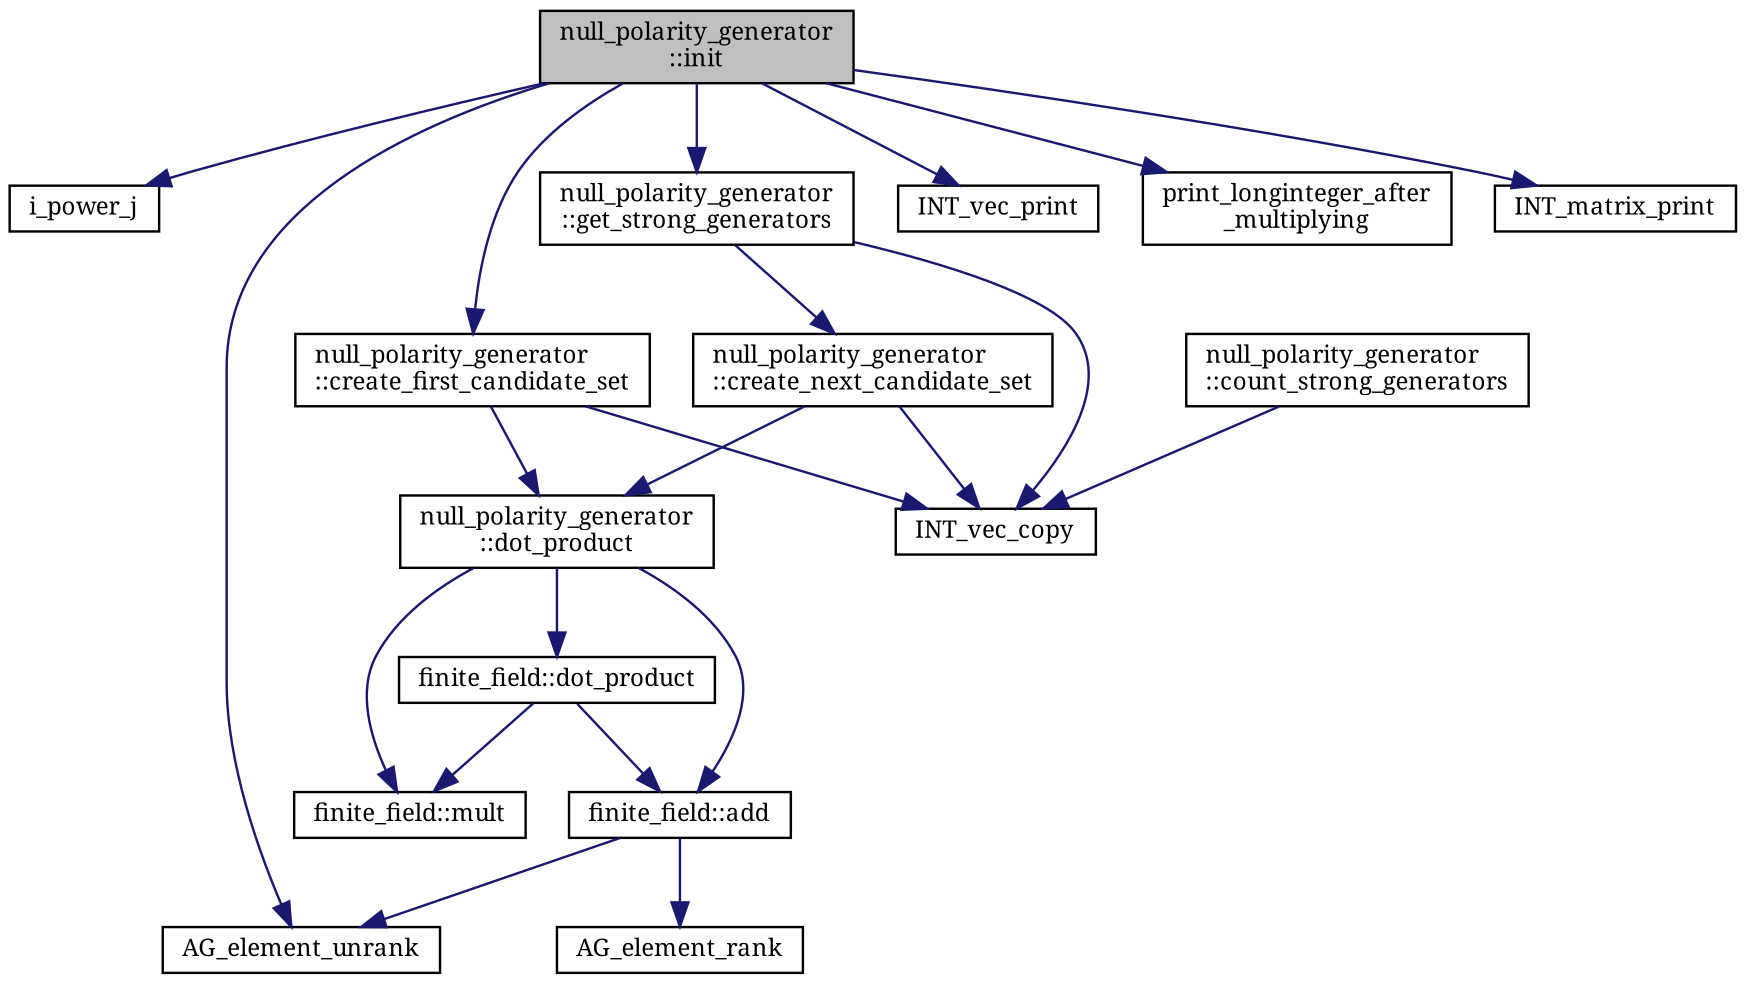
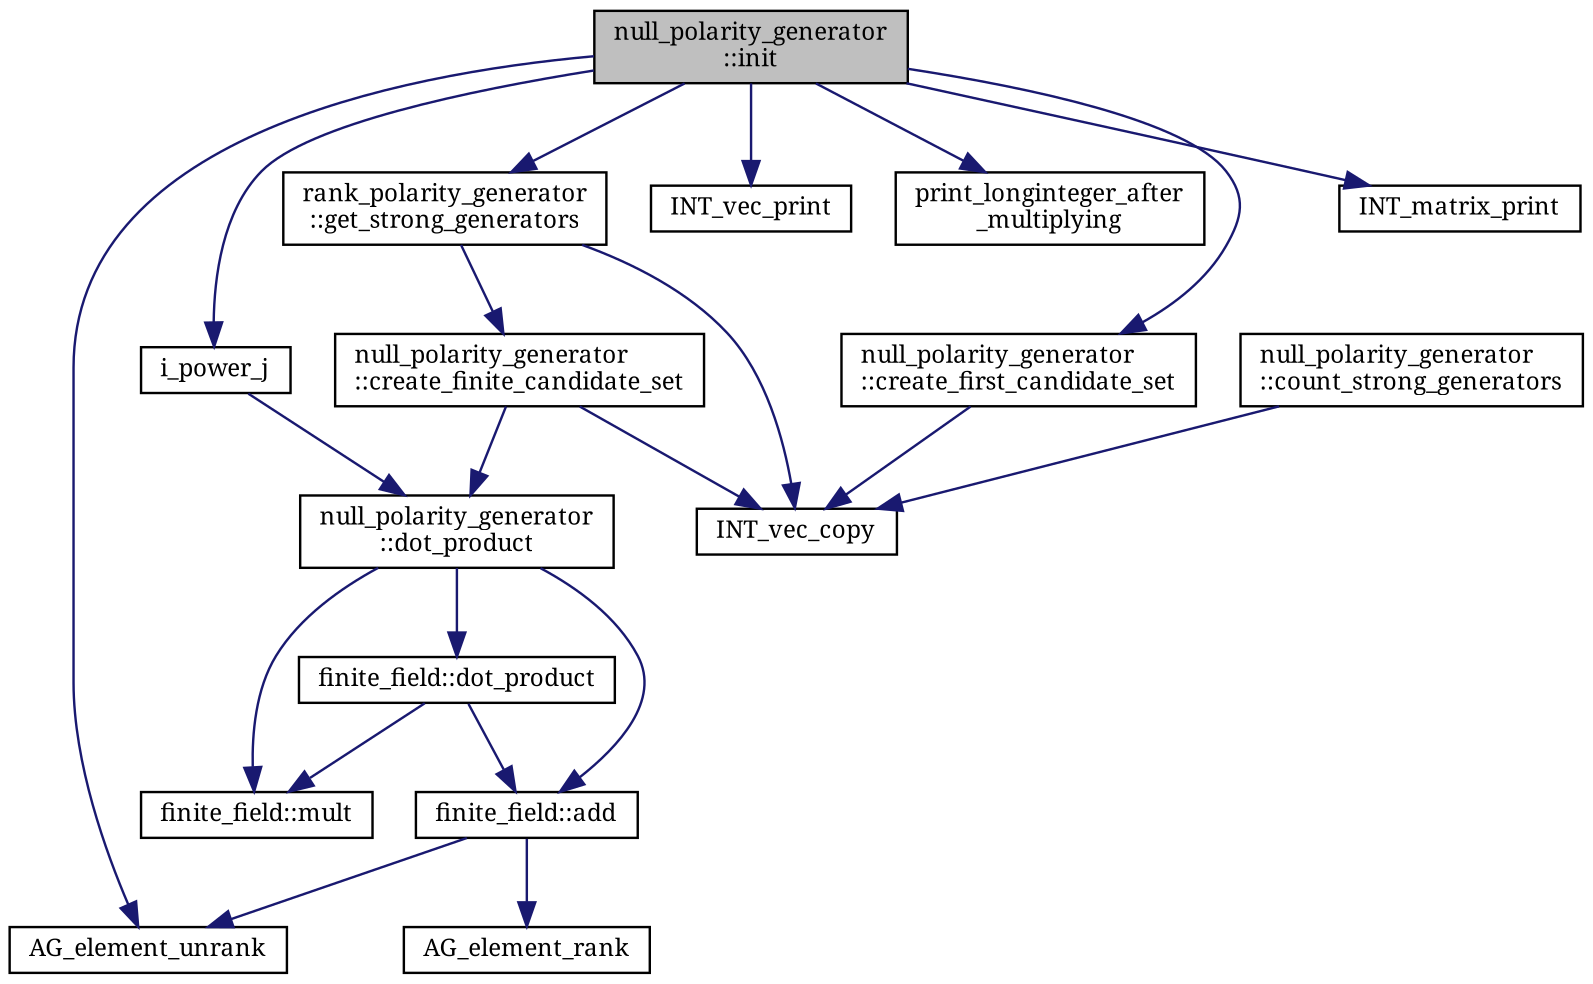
  digraph {
    fontname="Noto Serif"
    rankdir=TB
    node [color=black fillcolor=white fontname="Noto Serif" fontsize=10 shape=record style=filled]
    edge [color=midnightblue fontname="Noto Serif" fontsize=10 labelfontname=Helvetica labelfontsize=10 style=solid]
    n1 [fillcolor=grey75 fontcolor=black height=0.2 label="null_polarity_generator\l::init" width=0.4]
    n2 [height=0.2 label=i_power_j width=0.4]
    n3 [height=0.2 label=AG_element_unrank width=0.4]
    n4 [height=0.2 label="null_polarity_generator\l::create_first_candidate_set" width=0.4]
    n5 [height=0.2 label=INT_vec_print width=0.4]
    n6 [height=0.2 label="print_longinteger_after\l_multiplying" width=0.4]
-   n7 [height=0.2 label="null_polarity_generator\l::get_strong_generators" width=0.4]
+   n7 [height=0.2 label="rank_polarity_generator\l::get_strong_generators" width=0.4]
    n8 [height=0.2 label=INT_matrix_print width=0.4]
    n9 [height=0.2 label=INT_vec_copy width=0.4]
    n10 [height=0.2 label="null_polarity_generator\l::dot_product" width=0.4]
    n11 [height=0.2 label="null_polarity_generator\l::count_strong_generators" width=0.4]
-   n12 [height=0.2 label="null_polarity_generator\l::create_next_candidate_set" width=0.4]
+   n12 [height=0.2 label="null_polarity_generator\l::create_finite_candidate_set" width=0.4]
    n13 [height=0.2 label="finite_field::add" width=0.4]
    n14 [height=0.2 label="finite_field::mult" width=0.4]
    n15 [height=0.2 label="finite_field::dot_product" width=0.4]
    n16 [height=0.2 label=AG_element_rank width=0.4]
    n1 -> n2
    n1 -> n3
    n1 -> n4
    n1 -> n5
    n1 -> n6
    n1 -> n7
    n1 -> n8
    n4 -> n9
-   n4 -> n10
+   n2 -> n10
    n7 -> n9
    n7 -> n12
    n10 -> n13
    n10 -> n14
    n10 -> n15
    n11 -> n9
    n12 -> n9
    n12 -> n10
    n13 -> n3
    n13 -> n16
    n15 -> n13
    n15 -> n14
  }
